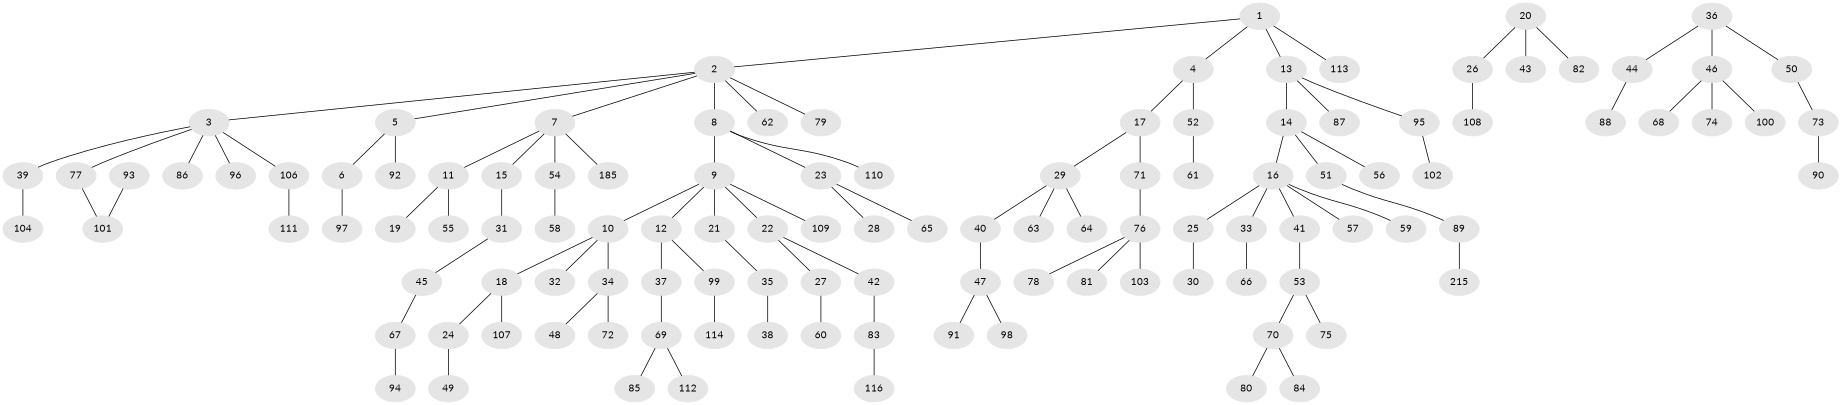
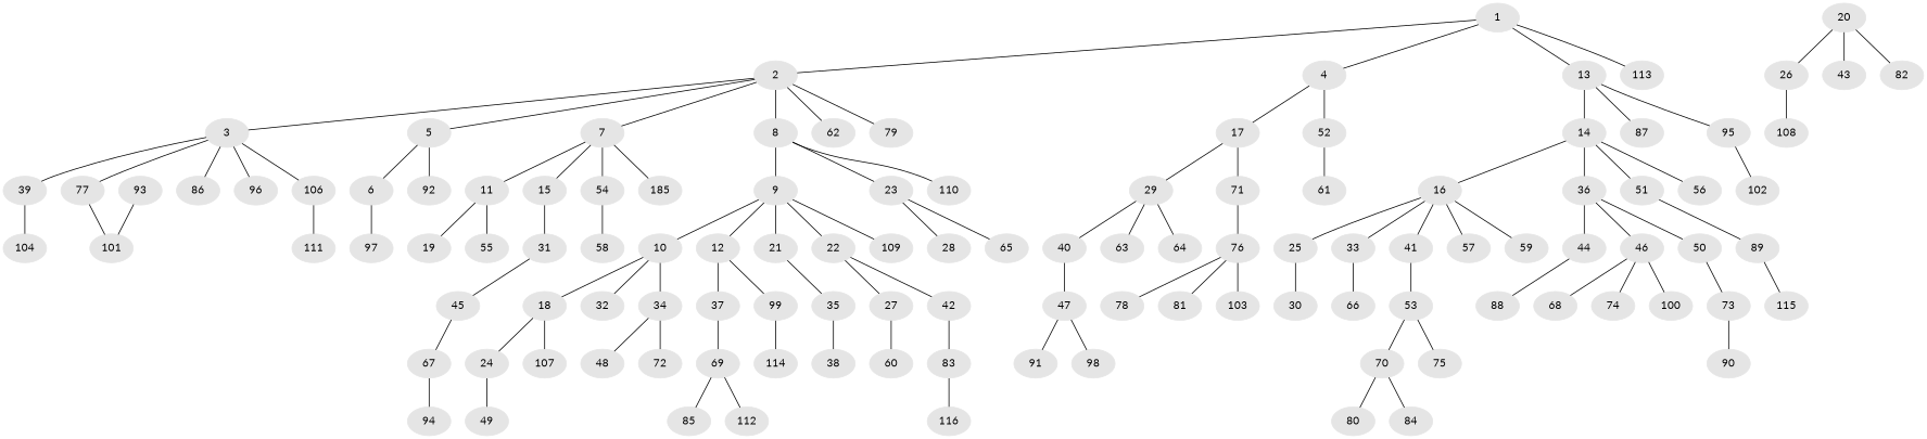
  graph {
    fontname=Lato
    node [color=gray90 fontname=Lato style=filled]
    edge [fontname=Lato]
    1
    2
    4
    13
    113
    3
    5
    7
    8
    62
    79
    17
    52
    14
    87
    95
    39
    77
    86
    96
    106
    6
    92
    11
    15
    54
    n27 [label=185]
    9
    23
    110
    104
    101
    111
    29
    71
    20
    26
    43
    82
    61
    97
    19
    55
    31
    58
    10
    12
    21
    22
    109
    28
    65
    18
    32
    34
    37
    99
    35
    27
    42
    24
    107
    48
    72
    69
    114
    16
    36
    51
    56
    102
    25
    33
    41
    57
    59
    44
    46
    50
    89
    45
    30
    66
    53
    40
    63
    64
    76
    49
    108
    38
    60
    83
    47
    67
    88
    68
    74
    100
    73
    85
    112
    91
    98
    70
    75
    116
    94
    90
-   115 [label=215]
+   115
    80
    84
    78
    81
    103
    93
    1 -- 2
    1 -- 4
    1 -- 13
    1 -- 113
    2 -- 3
    2 -- 5
    2 -- 7
    2 -- 8
    2 -- 62
    2 -- 79
    4 -- 17
    4 -- 52
    13 -- 14
    13 -- 87
    13 -- 95
    3 -- 39
    3 -- 77
    3 -- 86
    3 -- 96
    3 -- 106
    5 -- 6
    5 -- 92
    7 -- 11
    7 -- 15
    7 -- 54
    7 -- n27
    8 -- 9
    8 -- 23
    8 -- 110
    17 -- 29
    17 -- 71
    52 -- 61
    14 -- 16
+   14 -- 36
    14 -- 51
    14 -- 56
    95 -- 102
    39 -- 104
    77 -- 101
    106 -- 111
    6 -- 97
    11 -- 19
    11 -- 55
    15 -- 31
    54 -- 58
    9 -- 10
    9 -- 12
    9 -- 21
    9 -- 22
    9 -- 109
    23 -- 28
    23 -- 65
    29 -- 40
    29 -- 63
    29 -- 64
    71 -- 76
    20 -- 26
    20 -- 43
    20 -- 82
    26 -- 108
    31 -- 45
    10 -- 18
    10 -- 32
    10 -- 34
    12 -- 37
    12 -- 99
    21 -- 35
    22 -- 27
    22 -- 42
    18 -- 24
    18 -- 107
    34 -- 48
    34 -- 72
    37 -- 69
    99 -- 114
    35 -- 38
    27 -- 60
    42 -- 83
    24 -- 49
    69 -- 85
    69 -- 112
    16 -- 25
    16 -- 33
    16 -- 41
    16 -- 57
    16 -- 59
    36 -- 44
    36 -- 46
    36 -- 50
    51 -- 89
    25 -- 30
    33 -- 66
    41 -- 53
    44 -- 88
    46 -- 68
    46 -- 74
    46 -- 100
    50 -- 73
    89 -- 115
    45 -- 67
    53 -- 70
    53 -- 75
    40 -- 47
    76 -- 78
    76 -- 81
    76 -- 103
    83 -- 116
    47 -- 91
    47 -- 98
    67 -- 94
    73 -- 90
    70 -- 80
    70 -- 84
    93 -- 101
  }
